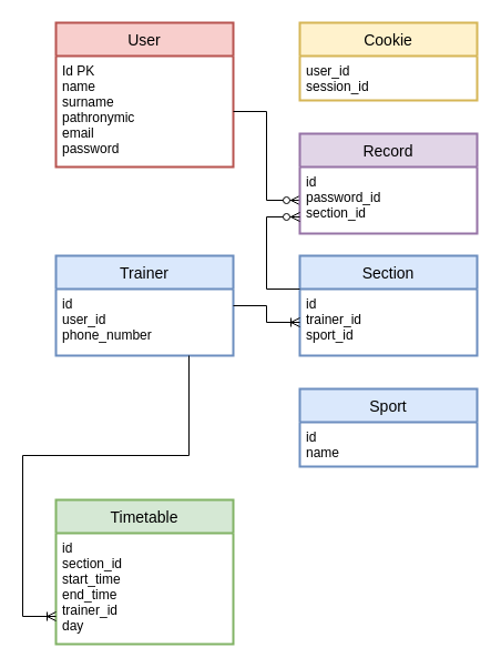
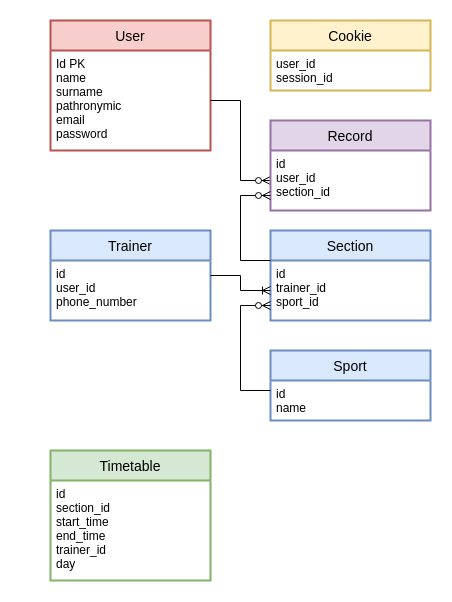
  <mxCell id="0" />
  <mxCell id="1" parent="0" />
  <mxCell id="2" value="User" style="swimlane;childLayout=stackLayout;horizontal=1;startSize=30;horizontalStack=0;rounded=0;fontSize=14;fontStyle=0;strokeWidth=2;resizeParent=0;resizeLast=1;shadow=0;dashed=0;align=center;swimlaneLine=1;fillColor=#f8cecc;strokeColor=#b85450;" vertex="1" parent="1"><mxGeometry x="50" y="20" width="160" height="130" as="geometry"><mxRectangle x="170" y="80" width="60" height="30" as="alternateBounds" /></mxGeometry></mxCell>
  <mxCell id="3" value="Id PK&#10;name&#10;surname&#10;pathronymic&#10;email&#10;password" style="align=left;strokeColor=none;fillColor=none;spacingLeft=4;fontSize=12;verticalAlign=top;resizable=0;rotatable=0;part=1;" vertex="1" parent="2"><mxGeometry y="30" width="160" height="100" as="geometry" /></mxCell>
  <mxCell id="4" value="Cookie" style="swimlane;childLayout=stackLayout;horizontal=1;startSize=30;horizontalStack=0;rounded=0;fontSize=14;fontStyle=0;strokeWidth=2;resizeParent=0;resizeLast=1;shadow=0;dashed=0;align=center;swimlaneLine=1;fillColor=#fff2cc;strokeColor=#d6b656;" vertex="1" parent="1"><mxGeometry x="270" y="20" width="160" height="70" as="geometry" /></mxCell>
  <mxCell id="5" value="user_id&#10;session_id" style="align=left;strokeColor=none;fillColor=none;spacingLeft=4;fontSize=12;verticalAlign=top;resizable=0;rotatable=0;part=1;" vertex="1" parent="4"><mxGeometry y="30" width="160" height="40" as="geometry" /></mxCell>
  <mxCell id="6" value="Sport" style="swimlane;childLayout=stackLayout;horizontal=1;startSize=30;horizontalStack=0;rounded=0;fontSize=14;fontStyle=0;strokeWidth=2;resizeParent=0;resizeLast=1;shadow=0;dashed=0;align=center;swimlaneLine=1;fillColor=#dae8fc;strokeColor=#6c8ebf;" vertex="1" parent="1"><mxGeometry x="270" y="350" width="160" height="70" as="geometry"><mxRectangle x="170" y="80" width="60" height="30" as="alternateBounds" /></mxGeometry></mxCell>
  <mxCell id="7" value="id&#10;name" style="align=left;strokeColor=none;fillColor=none;spacingLeft=4;fontSize=12;verticalAlign=top;resizable=0;rotatable=0;part=1;" vertex="1" parent="6"><mxGeometry y="30" width="160" height="40" as="geometry" /></mxCell>
  <mxCell id="8" value="Trainer" style="swimlane;childLayout=stackLayout;horizontal=1;startSize=30;horizontalStack=0;rounded=0;fontSize=14;fontStyle=0;strokeWidth=2;resizeParent=0;resizeLast=1;shadow=0;dashed=0;align=center;swimlaneLine=1;fillColor=#dae8fc;strokeColor=#6c8ebf;" vertex="1" parent="1"><mxGeometry x="50" y="230" width="160" height="90" as="geometry"><mxRectangle x="170" y="80" width="60" height="30" as="alternateBounds" /></mxGeometry></mxCell>
  <mxCell id="9" value="id&#10;user_id&#10;phone_number" style="align=left;strokeColor=none;fillColor=none;spacingLeft=4;fontSize=12;verticalAlign=top;resizable=0;rotatable=0;part=1;" vertex="1" parent="8"><mxGeometry y="30" width="160" height="60" as="geometry" /></mxCell>
  <mxCell id="10" value="Section" style="swimlane;childLayout=stackLayout;horizontal=1;startSize=30;horizontalStack=0;rounded=0;fontSize=14;fontStyle=0;strokeWidth=2;resizeParent=0;resizeLast=1;shadow=0;dashed=0;align=center;swimlaneLine=1;fillColor=#dae8fc;strokeColor=#6c8ebf;" vertex="1" parent="1"><mxGeometry x="270" y="230" width="160" height="90" as="geometry"><mxRectangle x="170" y="80" width="60" height="30" as="alternateBounds" /></mxGeometry></mxCell>
  <mxCell id="11" value="id&#10;trainer_id&#10;sport_id" style="align=left;strokeColor=none;fillColor=none;spacingLeft=4;fontSize=12;verticalAlign=top;resizable=0;rotatable=0;part=1;" vertex="1" parent="10"><mxGeometry y="30" width="160" height="60" as="geometry" /></mxCell>
  <mxCell id="12" value="" style="edgeStyle=orthogonalEdgeStyle;fontSize=12;html=1;endArrow=ERoneToMany;exitX=1;exitY=0.25;exitDx=0;exitDy=0;rounded=0;entryX=0;entryY=0.5;entryDx=0;entryDy=0;" edge="1" parent="1" source="9" target="11"><mxGeometry width="100" height="100" relative="1" as="geometry"><mxPoint x="610" y="480" as="sourcePoint" /><mxPoint x="550" y="230" as="targetPoint" /></mxGeometry></mxCell>
+ <mxCell id="13" value="" style="edgeStyle=orthogonalEdgeStyle;fontSize=12;html=1;endArrow=ERzeroToMany;endFill=1;entryX=0;entryY=0.75;entryDx=0;entryDy=0;exitX=0;exitY=0.25;exitDx=0;exitDy=0;rounded=0;" edge="1" parent="1" source="7" target="11"><mxGeometry width="100" height="100" relative="1" as="geometry"><mxPoint x="300" y="340" as="sourcePoint" /><mxPoint x="400" y="240" as="targetPoint" /><Array as="points"><mxPoint x="240" y="390" /><mxPoint x="240" y="305" /></Array></mxGeometry></mxCell>
  <mxCell id="14" value="" style="edgeStyle=orthogonalEdgeStyle;fontSize=12;html=1;endArrow=ERzeroToMany;endFill=1;exitX=1;exitY=0.5;exitDx=0;exitDy=0;entryX=0;entryY=0.5;entryDx=0;entryDy=0;rounded=0;" edge="1" parent="1" source="3" target="16"><mxGeometry width="100" height="100" relative="1" as="geometry"><mxPoint x="280" y="180" as="sourcePoint" /><mxPoint x="380" y="80" as="targetPoint" /></mxGeometry></mxCell>
  <mxCell id="15" value="Record" style="swimlane;childLayout=stackLayout;horizontal=1;startSize=30;horizontalStack=0;rounded=0;fontSize=14;fontStyle=0;strokeWidth=2;resizeParent=0;resizeLast=1;shadow=0;dashed=0;align=center;swimlaneLine=1;fillColor=#e1d5e7;strokeColor=#9673a6;" vertex="1" parent="1"><mxGeometry x="270" y="120" width="160" height="90" as="geometry"><mxRectangle x="170" y="80" width="60" height="30" as="alternateBounds" /></mxGeometry></mxCell>
- <mxCell id="16" value="id&#10;password_id&#10;section_id" style="align=left;strokeColor=none;fillColor=none;spacingLeft=4;fontSize=12;verticalAlign=top;resizable=0;rotatable=0;part=1;" vertex="1" parent="15"><mxGeometry y="30" width="160" height="60" as="geometry" /></mxCell>
+ <mxCell id="16" value="id&#10;user_id&#10;section_id" style="align=left;strokeColor=none;fillColor=none;spacingLeft=4;fontSize=12;verticalAlign=top;resizable=0;rotatable=0;part=1;" vertex="1" parent="15"><mxGeometry y="30" width="160" height="60" as="geometry" /></mxCell>
  <mxCell id="17" value="" style="edgeStyle=orthogonalEdgeStyle;fontSize=12;html=1;endArrow=ERzeroToMany;endFill=1;rounded=0;exitX=0;exitY=0;exitDx=0;exitDy=0;entryX=0;entryY=0.75;entryDx=0;entryDy=0;" edge="1" parent="1" source="11" target="16"><mxGeometry width="100" height="100" relative="1" as="geometry"><mxPoint x="480" y="290" as="sourcePoint" /><mxPoint x="580" y="190" as="targetPoint" /><Array as="points"><mxPoint x="240" y="260" /><mxPoint x="240" y="195" /></Array></mxGeometry></mxCell>
  <mxCell id="18" value="Timetable" style="swimlane;childLayout=stackLayout;horizontal=1;startSize=30;horizontalStack=0;rounded=0;fontSize=14;fontStyle=0;strokeWidth=2;resizeParent=0;resizeLast=1;shadow=0;dashed=0;align=center;swimlaneLine=1;fillColor=#d5e8d4;strokeColor=#82b366;" vertex="1" parent="1"><mxGeometry x="50" y="450" width="160" height="130" as="geometry"><mxRectangle x="170" y="80" width="60" height="30" as="alternateBounds" /></mxGeometry></mxCell>
  <mxCell id="19" value="id&#10;section_id&#10;start_time&#10;end_time&#10;trainer_id&#10;day" style="align=left;strokeColor=none;fillColor=none;spacingLeft=4;fontSize=12;verticalAlign=top;resizable=0;rotatable=0;part=1;" vertex="1" parent="18"><mxGeometry y="30" width="160" height="100" as="geometry" /></mxCell>
- <mxCell id="20" value="" style="edgeStyle=orthogonalEdgeStyle;fontSize=12;html=1;endArrow=ERoneToMany;rounded=0;exitX=0.75;exitY=1;exitDx=0;exitDy=0;entryX=0;entryY=0.75;entryDx=0;entryDy=0;" edge="1" parent="1" source="9" target="19"><mxGeometry width="100" height="100" relative="1" as="geometry"><mxPoint x="490" y="410" as="sourcePoint" /><mxPoint x="40" y="505" as="targetPoint" /><Array as="points"><mxPoint x="170" y="410" /><mxPoint x="20" y="410" /><mxPoint x="20" y="555" /></Array></mxGeometry></mxCell>
